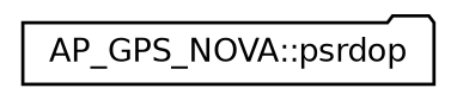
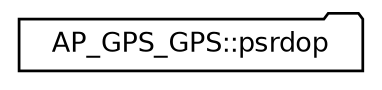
  digraph {
    rankdir=LR
-   n1 [color=black fillcolor=white fontname=Helvetica fontsize=10 height=0.2 label="AP_GPS_NOVA::psrdop" shape=folder style=filled width=0.4]
+   n1 [color=black fillcolor=white fontname=Helvetica fontsize=10 height=0.2 label="AP_GPS_GPS::psrdop" shape=folder style=filled width=0.4]
  }
